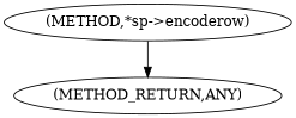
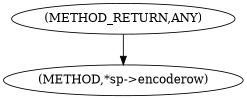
  digraph {
    n1 [label=<(METHOD,*sp-&gt;encoderow)>]
    n2 [label=<(METHOD_RETURN,ANY)>]
-   n1 -> n2
+   n2 -> n1
  }
